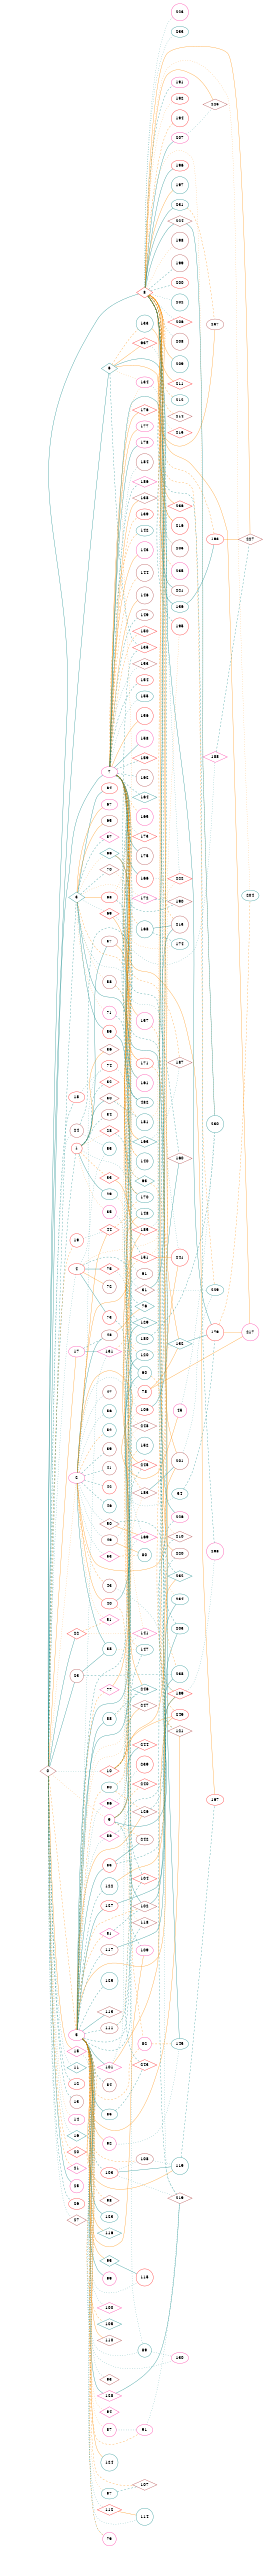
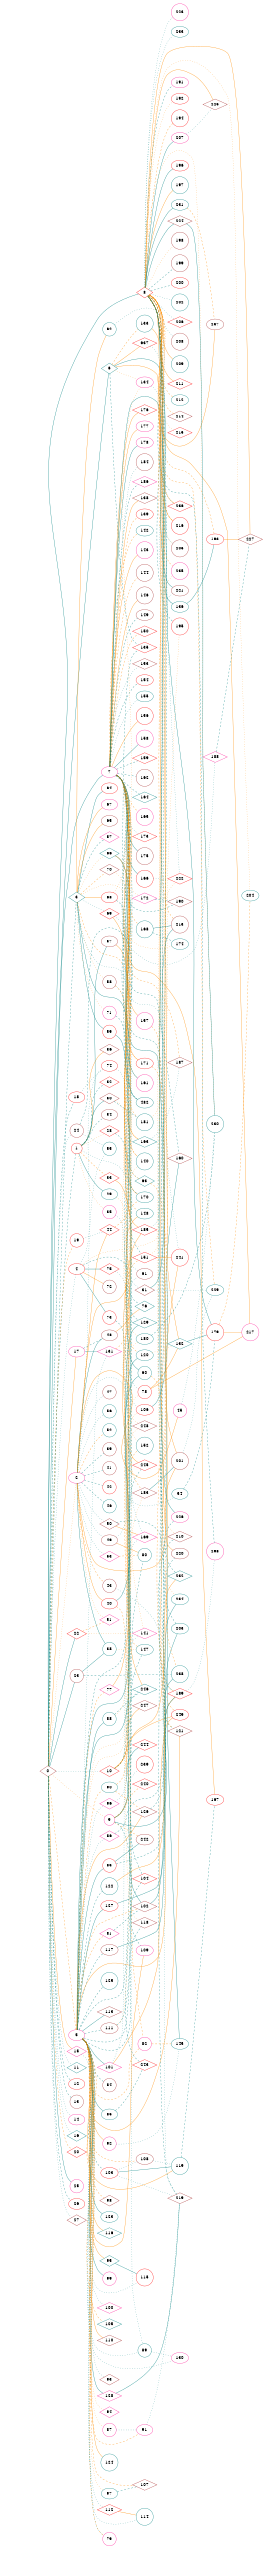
  graph {
    rankdir=LR
    node [color=red shape=diamond]
    edge [color=teal style=dashed]
    0 [color=brown]
    1 [shape=circle]
    2 [color=deeppink shape=ellipse]
    3 [color=teal]
    4 [shape=ellipse]
    5 [color=deeppink shape=ellipse]
    6 [color=teal]
    7 [color=deeppink shape=ellipse]
    8
    9 [color=deeppink shape=circle]
    10
    11 [color=teal]
    12 [shape=ellipse]
    13 [color=brown shape=circle]
    14 [color=deeppink shape=ellipse]
    15 [color=deeppink]
    16 [color=teal]
    17 [color=deeppink shape=ellipse]
    18 [shape=ellipse]
    19 [shape=circle]
    20
-   21 [color=deeppink]
    22
    23 [color=brown shape=circle]
    24 [color=brown shape=circle]
    25 [color=deeppink shape=circle]
    26 [shape=ellipse]
    27 [color=brown]
    32
    34 [color=brown shape=ellipse]
    35 [color=deeppink shape=circle]
    36 [color=brown]
    37 [color=brown shape=ellipse]
    33
    28
    29 [color=teal shape=ellipse]
    30 [color=brown]
    31 [color=brown]
    38 [color=teal shape=circle]
    39 [color=brown shape=circle]
    40 [shape=ellipse]
    41 [color=brown shape=circle]
    42 [shape=circle]
    43 [color=brown shape=circle]
    44
    45 [color=deeppink shape=circle]
    46 [color=teal shape=circle]
    47 [color=brown shape=circle]
    48 [color=brown shape=ellipse]
    49 [color=brown shape=ellipse]
    50 [color=brown]
    51 [color=deeppink]
    52 [color=teal shape=circle]
    53 [color=deeppink]
    54 [color=teal shape=ellipse]
    55 [color=teal shape=circle]
    56 [color=teal shape=circle]
    148 [color=teal shape=ellipse]
    201 [color=brown shape=circle]
    64 [shape=ellipse]
    66 [color=teal]
    67 [color=deeppink shape=ellipse]
    68 [shape=ellipse]
    69
    70 [color=brown]
    65 [color=brown shape=ellipse]
    71 [color=deeppink shape=circle]
    57 [color=deeppink]
    58 [color=brown shape=circle]
    59 [shape=circle]
    60 [color=teal shape=circle]
    61 [color=brown shape=ellipse]
+   62 [color=teal shape=circle]
    63 [color=teal]
    140 [color=teal shape=circle]
    72 [color=brown shape=circle]
    73 [shape=circle]
    74 [shape=ellipse]
    75
    76 [color=teal]
    195 [shape=circle]
    128 [color=deeppink]
    130 [color=deeppink shape=ellipse]
    131 [color=deeppink]
    129 [color=teal]
    77 [color=deeppink]
    78 [shape=circle]
    79 [color=deeppink shape=circle]
    80 [color=teal shape=circle]
    81 [color=deeppink]
    82 [color=deeppink shape=circle]
    83 [shape=circle]
    84 [color=brown shape=circle]
    85 [color=teal shape=ellipse]
    86 [color=deeppink]
    87 [color=deeppink shape=circle]
    88 [color=teal shape=circle]
    89 [color=teal shape=circle]
    90 [color=teal shape=ellipse]
    91 [color=deeppink shape=ellipse]
    92 [color=deeppink shape=circle]
    93 [color=brown]
    94 [color=deeppink]
    95 [color=teal]
    96 [color=deeppink]
    97 [color=teal shape=ellipse]
    98 [color=brown]
    99 [color=deeppink shape=circle]
    100 [color=deeppink]
    101 [color=deeppink]
    102 [color=brown]
    103 [shape=ellipse]
    104
    105 [color=teal]
    106 [shape=ellipse]
    107 [color=brown]
    108 [color=brown shape=ellipse]
    109 [color=deeppink shape=ellipse]
    110 [color=brown]
    111 [color=brown shape=ellipse]
    112
    113 [color=brown]
    114 [color=teal shape=circle]
    115 [shape=circle]
    116 [color=teal]
    117 [color=brown shape=ellipse]
    118 [color=brown]
    119 [color=teal shape=circle]
    120 [color=teal shape=ellipse]
    121 [color=brown]
    122 [color=teal shape=circle]
    123 [color=teal shape=ellipse]
    124 [color=teal shape=circle]
    125 [color=teal shape=circle]
    126 [color=brown]
    127 [shape=ellipse]
    135
    189
    132 [color=teal]
    133 [color=teal shape=circle]
    134 [color=deeppink shape=ellipse]
    136 [color=teal shape=ellipse]
    n143 [label=637]
    138 [color=brown]
    139 [shape=ellipse]
    141 [color=deeppink]
    142 [color=teal shape=ellipse]
    143 [color=deeppink shape=circle]
    144 [color=brown shape=circle]
    145 [color=teal shape=ellipse]
    146 [color=brown shape=circle]
    147 [color=teal shape=ellipse]
    149 [color=brown shape=ellipse]
    150
    151
    152 [color=teal shape=circle]
    153 [color=brown]
    154 [shape=ellipse]
    155 [color=teal shape=ellipse]
    156 [shape=circle]
    157 [color=deeppink shape=circle]
    158 [color=deeppink shape=circle]
    159
    160 [color=brown]
    161 [color=deeppink shape=circle]
    162 [color=brown shape=circle]
    163 [color=teal]
    164 [color=teal]
    165 [color=deeppink shape=circle]
    166 [shape=circle]
    167 [shape=ellipse]
    168 [color=teal shape=circle]
    169 [color=deeppink]
    170 [color=teal shape=ellipse]
    171 [shape=ellipse]
    172 [color=deeppink]
    173
    174 [color=teal shape=ellipse]
    175 [color=brown shape=circle]
    176
    177 [color=deeppink shape=ellipse]
    178 [color=deeppink shape=ellipse]
    179 [shape=circle]
    180 [color=teal shape=ellipse]
    181 [color=teal shape=circle]
    n186 [color=teal label=482 shape=ellipse]
    183 [color=brown]
    184 [color=brown shape=circle]
    185
    186 [color=deeppink]
    187 [color=brown]
    188 [color=deeppink]
    190 [color=brown]
    241 [shape=circle]
    191 [color=deeppink shape=ellipse]
    192 [shape=ellipse]
    193 [shape=ellipse]
    194 [shape=circle]
    196 [shape=ellipse]
    197 [color=teal shape=circle]
    198 [color=brown shape=circle]
    199 [color=brown shape=circle]
    200 [shape=ellipse]
    202 [color=teal shape=circle]
    203 [color=teal shape=ellipse]
    204 [color=teal shape=ellipse]
    205 [color=brown shape=circle]
    206
    207 [color=deeppink shape=ellipse]
    208 [color=brown shape=circle]
    209 [color=teal shape=circle]
    210 [color=brown]
    211
    212 [color=teal shape=ellipse]
    213 [color=brown shape=circle]
    214 [color=brown]
    215
    216 [shape=circle]
    217 [color=deeppink shape=circle]
    219 [color=brown]
    220 [color=brown shape=ellipse]
    221 [color=brown shape=ellipse]
    222
    223 [color=deeppink shape=circle]
    224 [color=brown]
    225 [color=brown]
    226 [color=deeppink shape=ellipse]
    227 [color=brown]
    n229 [color=deeppink label=298 shape=circle]
    229 [color=teal shape=ellipse]
    230 [color=teal shape=circle]
    231 [color=teal shape=ellipse]
    232 [color=teal]
    233 [color=teal shape=ellipse]
    234 [color=teal shape=ellipse]
    235 [color=deeppink shape=circle]
    236
    237 [color=brown shape=ellipse]
    238 [color=teal shape=circle]
    239 [shape=circle]
    240
    242 [color=brown shape=ellipse]
    243
    244
    245
    246 [color=teal]
    247 [color=brown]
    248 [color=brown]
    249 [shape=ellipse]
    0 -- 1
    0 -- 2 [color=darkorange style=dotted]
    0 -- 3
    0 -- 4 [style=dotted]
    0 -- 5 [color=darkorange]
    0 -- 6 [style=solid]
    0 -- 7 [style=solid]
    0 -- 8 [style=solid]
    0 -- 9 [color=darkorange style=dotted]
    0 -- 10 [style=dotted]
    0 -- 11 [style=dotted]
    0 -- 12
    0 -- 13
-   0 -- 14 [color=darkorange style=dotted]
+   0 -- 14 [style=dotted]
    0 -- 15 [color=darkorange style=solid]
    0 -- 16 [style=dotted]
    0 -- 17 [color=darkorange style=solid]
    0 -- 18
    0 -- 19 [color=darkorange]
    0 -- 20 [color=darkorange]
-   0 -- 21 [color=darkorange]
    0 -- 22 [style=solid]
    0 -- 23 [style=solid]
    0 -- 24 [style=dotted]
    0 -- 25 [style=solid]
    0 -- 26
    0 -- 27 [style=dotted]
    1 -- 32
    1 -- 34
    1 -- 35 [color=darkorange style=dotted]
    1 -- 36 [color=darkorange style=solid]
    1 -- 37 [style=solid]
    1 -- 33 [color=darkorange]
    1 -- 28 [color=darkorange style=dotted]
    1 -- 29 [style=solid]
    1 -- 30 [style=solid]
    1 -- 31 [style=dotted]
    2 -- 38 [style=solid]
    2 -- 39
    2 -- 40 [color=darkorange style=solid]
    2 -- 41
    2 -- 42
    2 -- 43 [color=darkorange]
    2 -- 44 [color=darkorange style=solid]
    2 -- 45 [color=darkorange style=solid]
    2 -- 46
    2 -- 47 [style=dotted]
    2 -- 48 [style=solid]
    2 -- 49 [style=dotted]
    2 -- 50 [style=dotted]
    2 -- 51 [color=darkorange style=dotted]
    2 -- 52 [color=darkorange]
    2 -- 53 [style=dotted]
    2 -- 54 [style=dotted]
    2 -- 55 [style=dotted]
    2 -- 56 [style=dotted]
    2 -- 148 [color=darkorange style=solid]
    2 -- 201 [color=darkorange style=solid]
    3 -- 64 [style=solid]
    3 -- 66 [color=darkorange style=dotted]
    3 -- 67 [color=darkorange style=solid]
    3 -- 68 [color=darkorange style=solid]
    3 -- 69 [style=dotted]
-   3 -- 70
+   3 -- 70 [color=darkorange]
    3 -- 65 [color=darkorange style=solid]
    3 -- 71 [color=darkorange style=dotted]
    3 -- 57
    3 -- 58 [color=darkorange style=dotted]
    3 -- 59 [style=solid]
    3 -- 60 [style=solid]
    3 -- 61 [style=dotted]
+   3 -- 62 [color=darkorange style=solid]
    3 -- 63 [color=darkorange]
    3 -- 140 [color=darkorange style=dotted]
    4 -- 72 [color=darkorange style=solid]
    4 -- 73 [style=solid]
    4 -- 74 [style=dotted]
    4 -- 75 [style=solid]
    4 -- 76
    4 -- 195 [color=darkorange style=dotted]
    5 -- 128 [style=solid]
    5 -- 130 [style=dotted]
    5 -- 131 [style=dotted]
    5 -- 129 [style=solid]
    5 -- 77 [color=darkorange]
    5 -- 78 [color=darkorange style=dotted]
    5 -- 79 [color=darkorange]
+   5 -- 80
    5 -- 81 [color=darkorange]
    5 -- 82 [color=darkorange]
    5 -- 83 [style=solid]
    5 -- 84
    5 -- 85 [style=solid]
    5 -- 86 [style=dotted]
    5 -- 87 [color=darkorange style=dotted]
    5 -- 88 [style=solid]
    5 -- 89 [style=dotted]
    5 -- 90 [color=darkorange]
    5 -- 91 [color=darkorange]
    5 -- 92 [color=darkorange style=solid]
    5 -- 93 [style=dotted]
    5 -- 94 [color=darkorange style=dotted]
    5 -- 95 [color=darkorange style=solid]
    5 -- 96 [style=dotted]
    5 -- 97 [color=darkorange style=dotted]
    5 -- 98 [color=darkorange]
    5 -- 99 [style=solid]
    5 -- 100 [style=dotted]
    5 -- 101 [style=solid]
    5 -- 102 [color=darkorange]
    5 -- 103
    5 -- 104
    5 -- 105 [color=darkorange]
    5 -- 106 [color=darkorange style=dotted]
    5 -- 107 [color=darkorange]
    5 -- 108 [color=darkorange]
    5 -- 109 [color=darkorange style=solid]
    5 -- 110 [color=darkorange style=solid]
    5 -- 111
    5 -- 112 [style=dotted]
    5 -- 113 [style=solid]
    5 -- 114 [style=dotted]
    5 -- 115 [style=dotted]
    5 -- 116 [color=darkorange style=solid]
    5 -- 117
    5 -- 118
    5 -- 119 [color=darkorange style=solid]
    5 -- 120 [style=solid]
    5 -- 121 [color=darkorange style=solid]
    5 -- 122
    5 -- 123 [style=solid]
    5 -- 124 [color=darkorange style=solid]
    5 -- 125
    5 -- 126 [color=darkorange style=solid]
    5 -- 127 [style=solid]
    5 -- 135
    5 -- 189 [color=darkorange style=solid]
    6 -- 135
    6 -- 132 [color=darkorange style=solid]
    6 -- 133 [color=darkorange]
    6 -- 134 [color=darkorange style=dotted]
    6 -- 136 [style=solid]
    6 -- n143 [color=darkorange style=solid]
    7 -- 148 [color=darkorange]
    7 -- 140 [color=darkorange]
    7 -- 189
    7 -- 138 [color=darkorange style=solid]
    7 -- 139 [color=darkorange]
    7 -- 141 [color=darkorange style=dotted]
    7 -- 142 [color=darkorange]
    7 -- 143 [color=darkorange style=solid]
    7 -- 144 [color=darkorange]
    7 -- 145 [style=solid]
    7 -- 146 [color=darkorange style=solid]
    7 -- 147 [color=darkorange]
    7 -- 149
    7 -- 150 [color=darkorange]
    7 -- 151
    7 -- 152 [color=darkorange style=dotted]
    7 -- 153 [style=dotted]
    7 -- 154
    7 -- 155 [style=dotted]
    7 -- 156 [color=darkorange style=solid]
    7 -- 157 [color=darkorange style=solid]
    7 -- 158 [style=solid]
    7 -- 159
    7 -- 160
    7 -- 161 [color=darkorange style=dotted]
    7 -- 162
    7 -- 163 [color=darkorange style=dotted]
    7 -- 164
    7 -- 165 [color=darkorange]
    7 -- 166 [style=solid]
    7 -- 167 [color=darkorange style=solid]
    7 -- 168 [color=darkorange]
    7 -- 169 [style=dotted]
    7 -- 170 [color=darkorange style=solid]
    7 -- 171 [color=darkorange style=dotted]
    7 -- 172 [color=darkorange style=dotted]
    7 -- 173 [style=dotted]
    7 -- 174 [color=darkorange style=dotted]
    7 -- 175 [style=solid]
    7 -- 176 [color=darkorange style=solid]
    7 -- 177 [color=darkorange style=solid]
    7 -- 178 [style=solid]
    7 -- 179 [style=solid]
    7 -- 180 [color=darkorange style=dotted]
    7 -- 181 [color=darkorange]
    7 -- n186 [style=solid]
    7 -- 183 [color=darkorange]
    7 -- 184 [style=dotted]
    7 -- 185 [color=darkorange style=solid]
    7 -- 186
    7 -- 187 [color=darkorange]
    7 -- 188 [style=dotted]
    7 -- 190
    7 -- 241 [style=dotted]
    8 -- 201 [color=darkorange style=solid]
    8 -- 195
    8 -- 191
    8 -- 192 [color=darkorange style=dotted]
    8 -- 193 [color=darkorange]
    8 -- 194 [color=darkorange]
    8 -- 196 [style=solid]
    8 -- 197 [color=darkorange style=solid]
    8 -- 198 [color=darkorange style=dotted]
    8 -- 199
    8 -- 200
    8 -- 202 [style=dotted]
    8 -- 203
    8 -- 204 [color=darkorange style=dotted]
    8 -- 205 [color=darkorange style=dotted]
    8 -- 206 [style=dotted]
    8 -- 207 [style=solid]
    8 -- 208 [style=dotted]
    8 -- 209 [color=darkorange style=solid]
    8 -- 210 [color=darkorange style=dotted]
    8 -- 211 [color=darkorange style=solid]
    8 -- 212 [color=darkorange]
    8 -- 213 [color=darkorange]
    8 -- 214 [color=darkorange]
    8 -- 215 [color=darkorange style=dotted]
    8 -- 216 [color=darkorange]
    8 -- 217 [color=darkorange style=solid]
    8 -- 219
    8 -- 220 [color=darkorange style=solid]
    8 -- 221 [style=solid]
    8 -- 222 [style=dotted]
    8 -- 223 [style=dotted]
    8 -- 224 [style=solid]
    8 -- 225 [color=darkorange style=solid]
    8 -- 226 [style=solid]
    8 -- 227 [color=darkorange style=solid]
    8 -- n229
    8 -- 229 [color=darkorange]
    8 -- 230 [color=darkorange style=dotted]
    8 -- 231 [style=solid]
    8 -- 232
    8 -- 233 [style=dotted]
    8 -- 234 [color=darkorange style=dotted]
    8 -- 235 [color=darkorange]
    8 -- 236 [color=darkorange style=solid]
    8 -- 237 [color=darkorange style=solid]
    9 -- 140 [color=darkorange style=dotted]
    9 -- 241 [color=darkorange style=solid]
    9 -- 238 [style=solid]
    9 -- 239 [style=dotted]
    9 -- 240 [color=darkorange]
    9 -- 242 [color=darkorange]
    9 -- 243
    9 -- 244 [style=solid]
    10 -- 245
    10 -- 246
    10 -- 247 [color=darkorange style=solid]
    10 -- 248 [color=darkorange style=dotted]
    10 -- 249 [color=darkorange style=solid]
    15 -- 79 [style=dotted]
    17 -- 48
    17 -- 131 [style=solid]
    18 -- 74 [style=dotted]
    19 -- 44 [style=dotted]
    22 -- 51 [color=darkorange]
    22 -- 141 [color=darkorange style=dotted]
    23 -- 38 [style=solid]
    23 -- 238
    24 -- 55 [style=dotted]
    24 -- n186
    35 -- 89 [style=dotted]
    37 -- 163 [color=darkorange style=solid]
    33 -- 245 [color=darkorange style=solid]
    28 -- 170
    29 -- 118 [color=darkorange style=dotted]
    30 -- 181
    30 -- 248 [color=darkorange style=dotted]
    31 -- 213 [style=solid]
    31 -- 229 [style=dotted]
    38 -- 147 [color=darkorange style=dotted]
    40 -- 60 [style=solid]
    40 -- 82 [color=darkorange]
    43 -- 219 [style=dotted]
    44 -- 170 [color=darkorange]
    45 -- 230 [style=dotted]
    48 -- 76 [color=darkorange style=solid]
    49 -- 61 [style=dotted]
    49 -- 80 [color=darkorange style=solid]
    50 -- 121
    50 -- 169 [color=darkorange style=solid]
    53 -- 80 [color=darkorange]
    54 -- 179
    201 -- 229 [style=dotted]
    66 -- 161 [style=solid]
    66 -- 171 [color=darkorange style=solid]
    68 -- 129
    68 -- 134 [color=darkorange style=dotted]
    69 -- n186 [style=dotted]
    69 -- 246 [color=darkorange style=solid]
    70 -- 140 [color=darkorange style=dotted]
    71 -- 104
    58 -- 63 [style=dotted]
    58 -- 120 [color=darkorange]
    59 -- 102 [style=solid]
    60 -- 121 [color=darkorange]
+   62 -- 236 [style=dotted]
    63 -- 249 [color=darkorange]
    73 -- 109
    74 -- 78 [style=dotted]
    75 -- 106 [style=dotted]
    128 -- 219 [style=solid]
    131 -- 151 [color=darkorange]
    77 -- 185 [color=darkorange style=solid]
    78 -- 132 [color=darkorange style=solid]
    78 -- 217 [color=darkorange style=solid]
    81 -- 102
    82 -- 145 [color=darkorange]
    83 -- 220
    83 -- 242 [style=solid]
    85 -- 243
    86 -- 226
    87 -- 91 [style=dotted]
    88 -- 180 [color=darkorange style=dotted]
    88 -- 246
    89 -- 130 [style=dotted]
    90 -- 126 [color=darkorange]
    90 -- 152 [color=darkorange]
    91 -- 219 [style=dotted]
    92 -- 145 [style=dotted]
    95 -- 115 [style=solid]
    96 -- 141 [style=dotted]
    97 -- 107
    101 -- 169 [style=dotted]
    101 -- 249 [color=darkorange style=solid]
    102 -- 203 [style=solid]
    103 -- 108 [style=dotted]
    103 -- 119 [style=solid]
    103 -- 219 [style=dotted]
    106 -- 160 [style=solid]
    108 -- 119 [style=dotted]
    111 -- 147
    111 -- 183 [color=darkorange style=dotted]
    112 -- 114 [color=darkorange style=solid]
    117 -- 189 [style=solid]
    119 -- 167
    120 -- 132 [color=darkorange style=dotted]
    122 -- 232 [color=darkorange style=solid]
    126 -- 210
    127 -- 234 [style=solid]
    189 -- n229 [style=dotted]
    132 -- 179 [style=solid]
    133 -- 216 [color=darkorange style=solid]
    134 -- 136 [style=dotted]
    136 -- 193 [style=solid]
    n143 -- 205 [style=dotted]
    151 -- 241 [color=darkorange style=solid]
    151 -- 222 [color=darkorange style=dotted]
    157 -- 238 [color=darkorange]
    163 -- 187 [style=dotted]
    166 -- 222 [style=dotted]
    168 -- 174
    168 -- 213 [style=solid]
    171 -- 189 [color=darkorange]
    172 -- 190
    179 -- 204 [color=darkorange]
    179 -- 217 [color=darkorange style=solid]
    180 -- 230
    181 -- 235 [color=darkorange style=dotted]
    183 -- 201 [style=solid]
    185 -- 221 [style=dotted]
    188 -- 227
    193 -- 227 [color=darkorange style=solid]
    207 -- 225 [style=dotted]
    224 -- 230 [style=solid]
    231 -- 237 [color=darkorange]
  }
